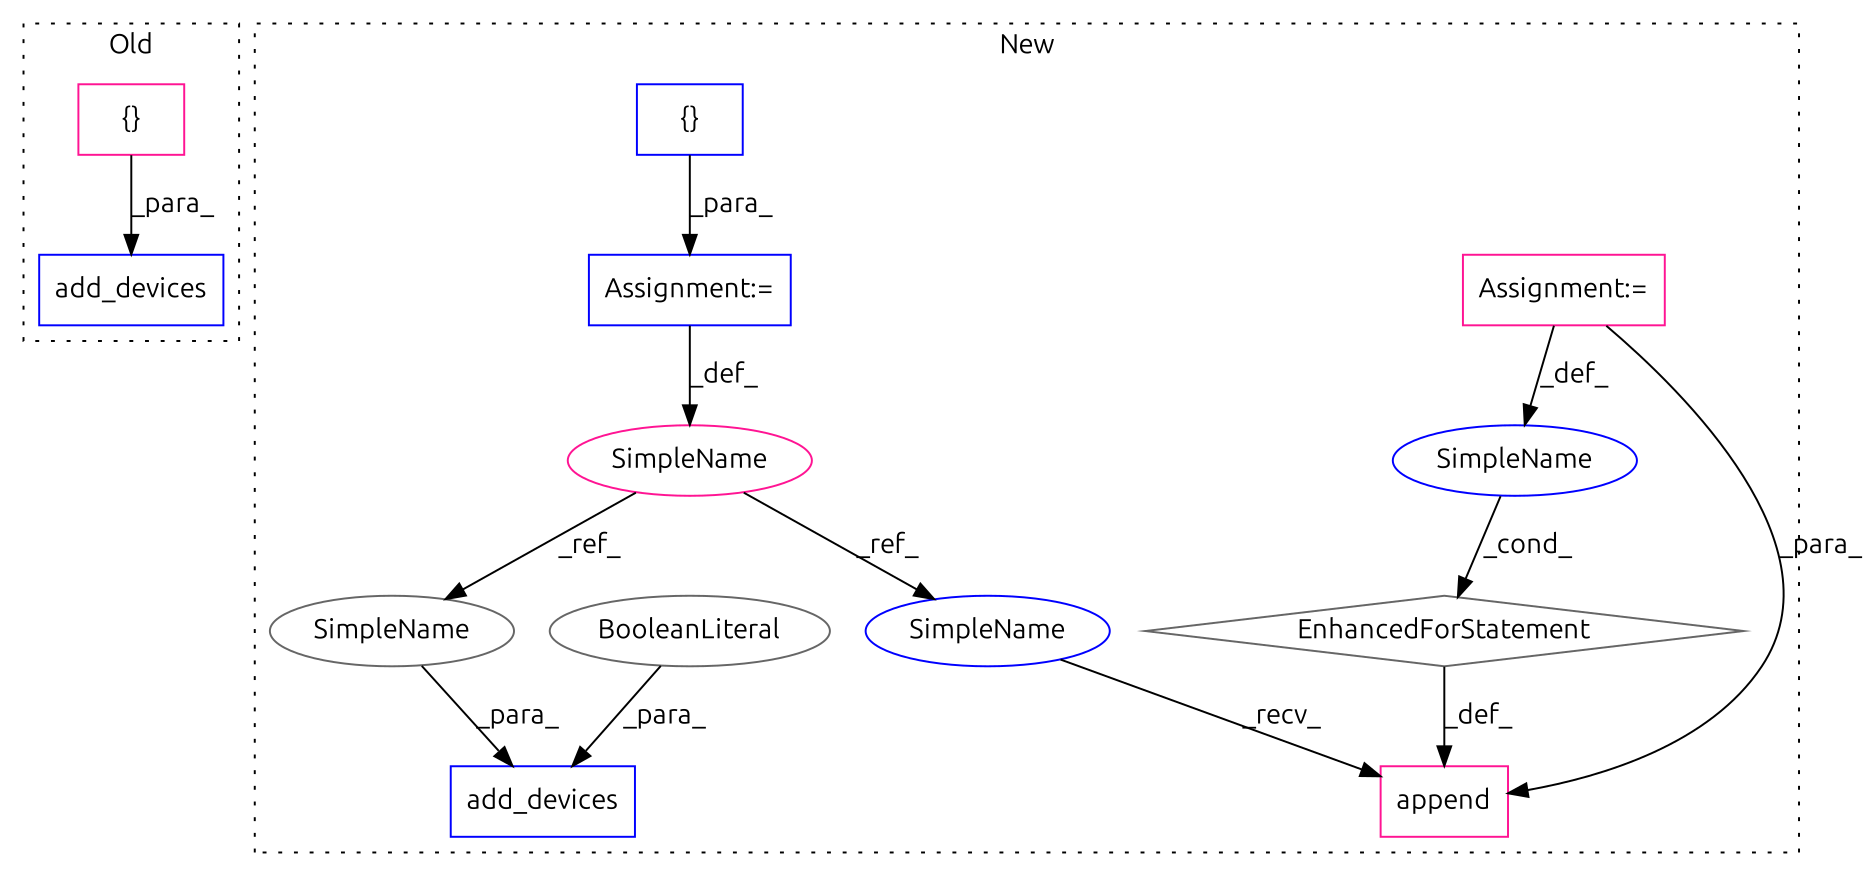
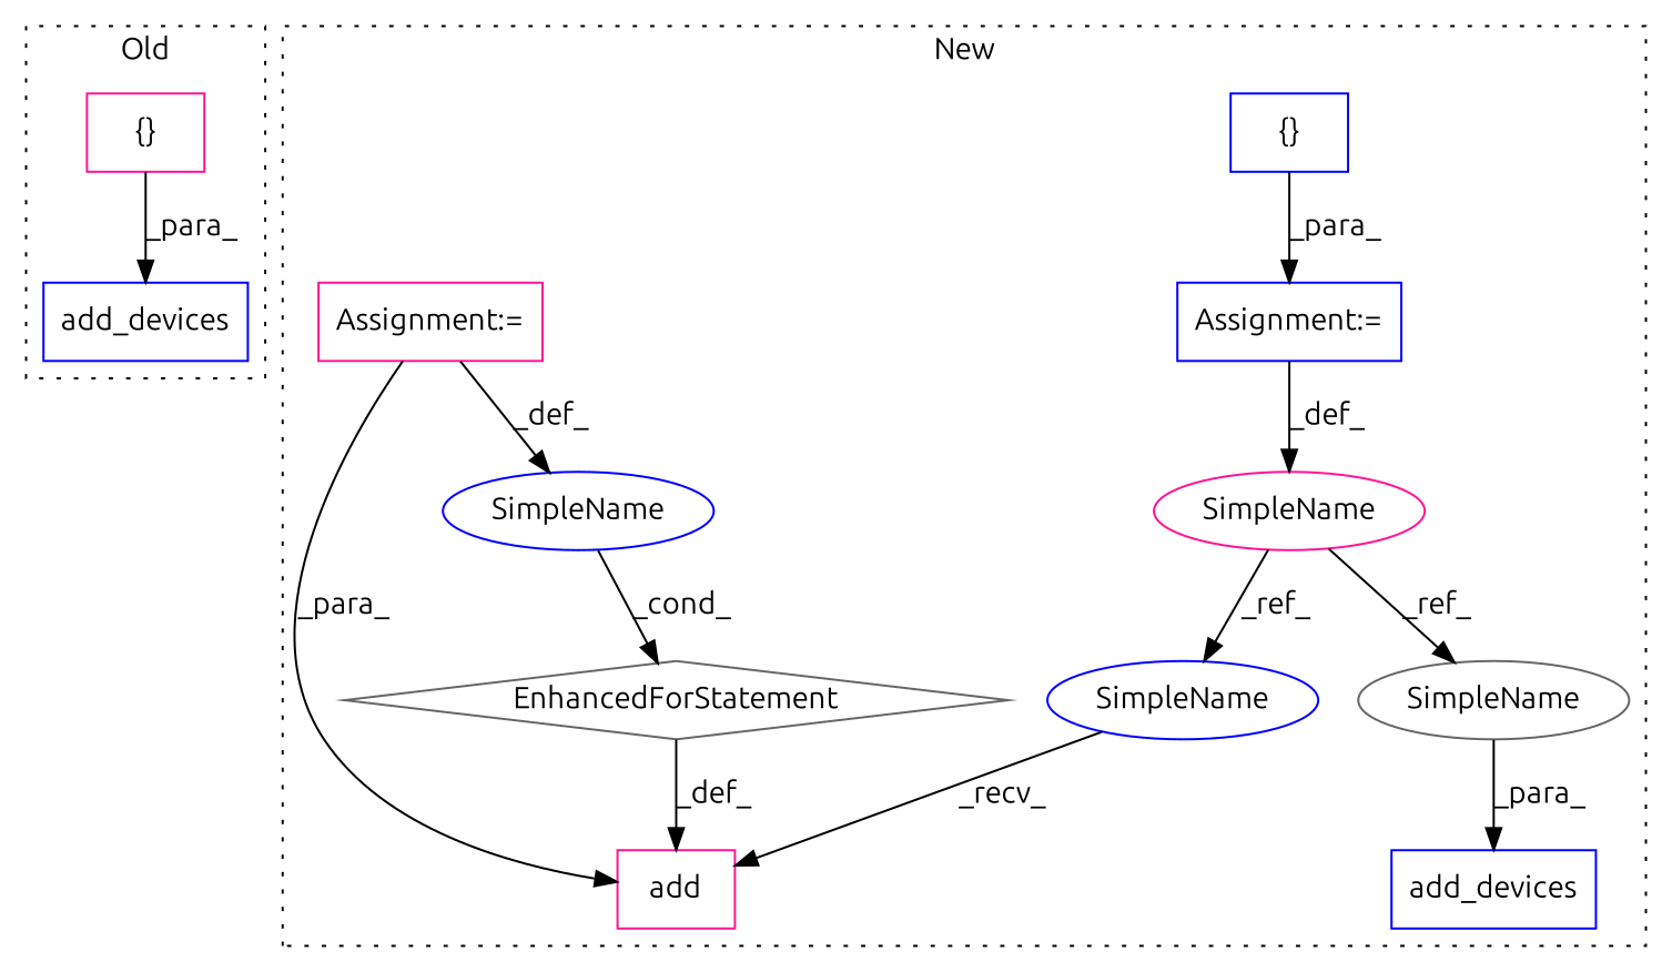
  digraph {
    fontname=Ubuntu
    node [a=42 color=blue fontname=Ubuntu l=3 s="2107,2208" shape=box]
    edge [fontname=Ubuntu]
    n1 [a=32 l="12,1" label=add_devices s="1250,1276"]
    n2 [a=4 color=deeppink l="1,1" label="{}" s="1271,1275"]
-   n3 [a=32 color=deeppink l="7,1" label=append s="2222,2286"]
+   n3 [a=32 color=deeppink l="7,1" label=add s="2222,2286"]
    n4 [color=deeppink label=SimpleName s=2046 shape=ellipse]
    n5 [a=32 l="12,1" label=add_devices s="2299,2319"]
    n6 [a=7 l=1 label="Assignment:=" s=2049]
    n7 [a=4 l=2 label="{}" s=2067]
    n8 [a=7 color=deeppink l="53,2" label="Assignment:="]
    n9 [a=70 color=gray40 l="53,2" label=EnhancedForStatement shape=diamond]
    n10 [l=8 label=SimpleName s=2164 shape=ellipse]
-   n11 [a=9 color=gray40 l=4 label=BooleanLiteral s=2315 shape=ellipse]
    n12 [color=gray40 label=SimpleName s=2311 shape=ellipse]
    n13 [label=SimpleName s=2218 shape=ellipse]
    subgraph cluster_1 {
      label=Old
      style=dotted
      n1
      n2
    }
    subgraph cluster_2 {
      label=New
      style=dotted
      n3
      n4
      n5
      n6
      n7
      n8
      n9
      n10
-     n11
      n12
      n13
    }
    n2 -> n1 [label=_para_]
    n4 -> n12 [label=_ref_]
    n4 -> n13 [label=_ref_]
    n6 -> n4 [label=_def_]
    n7 -> n6 [label=_para_]
    n8 -> n3 [label=_para_]
    n8 -> n10 [label=_def_]
    n9 -> n3 [label=_def_]
    n10 -> n9 [label=_cond_]
-   n11 -> n5 [label=_para_]
    n12 -> n5 [label=_para_]
    n13 -> n3 [label=_recv_]
  }
